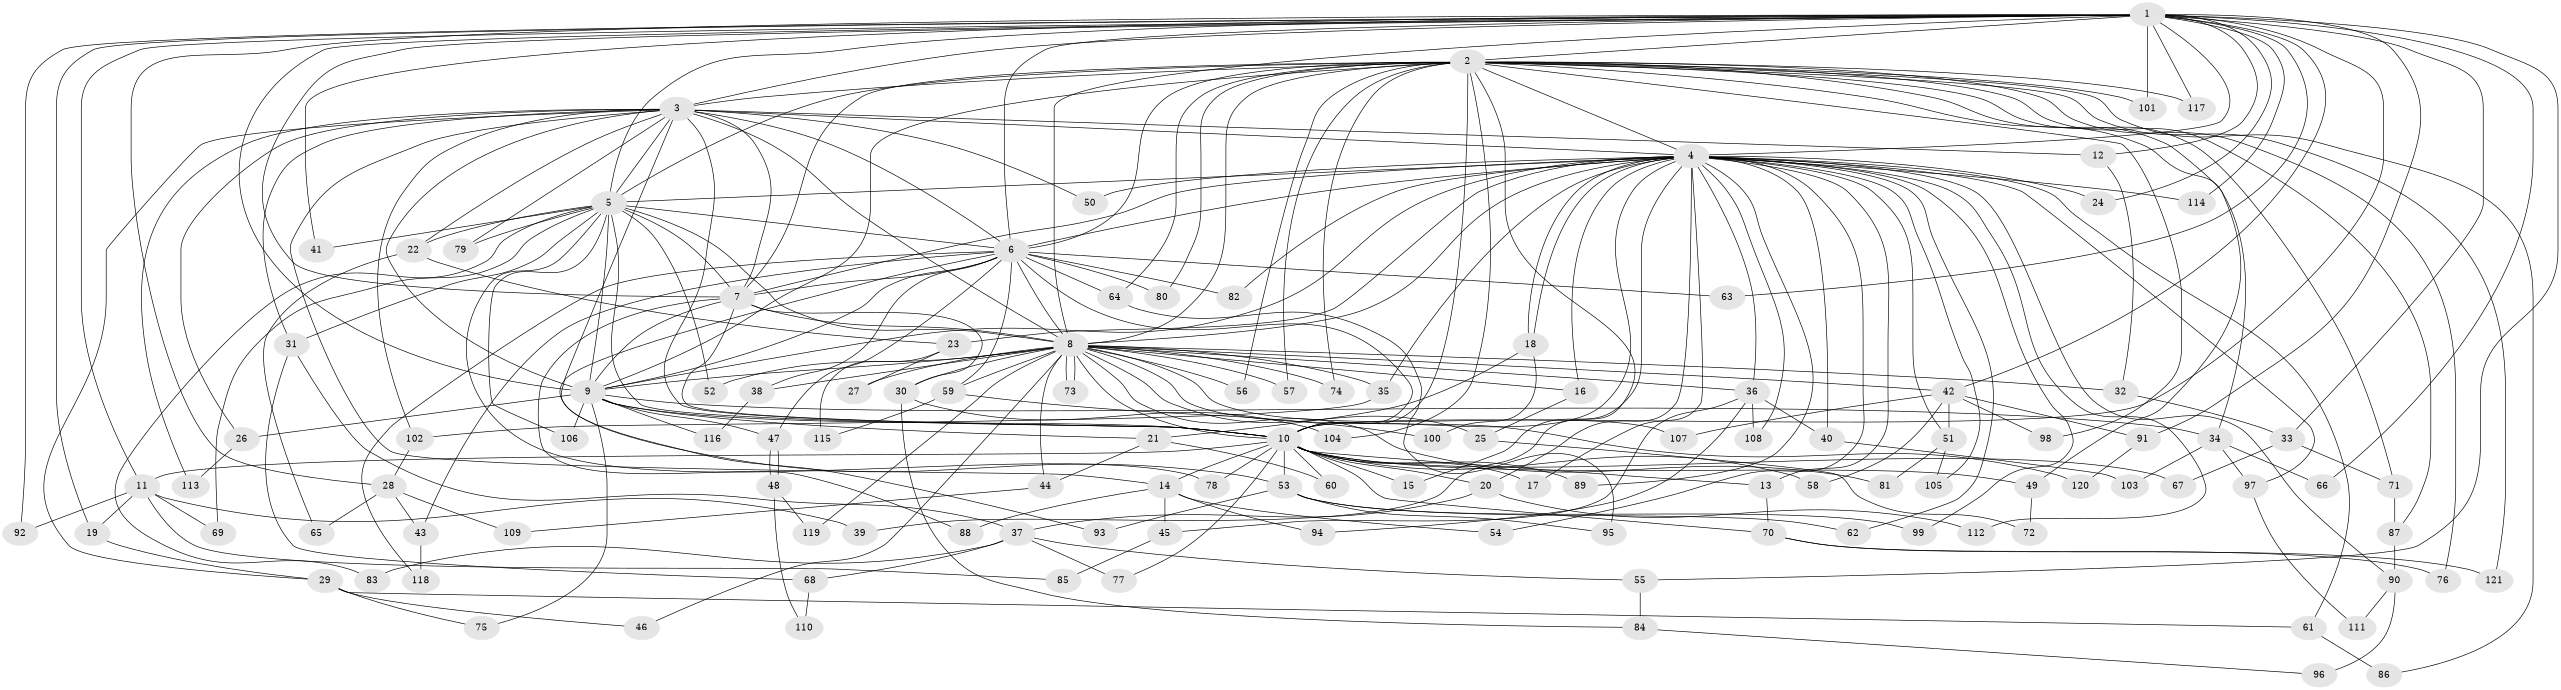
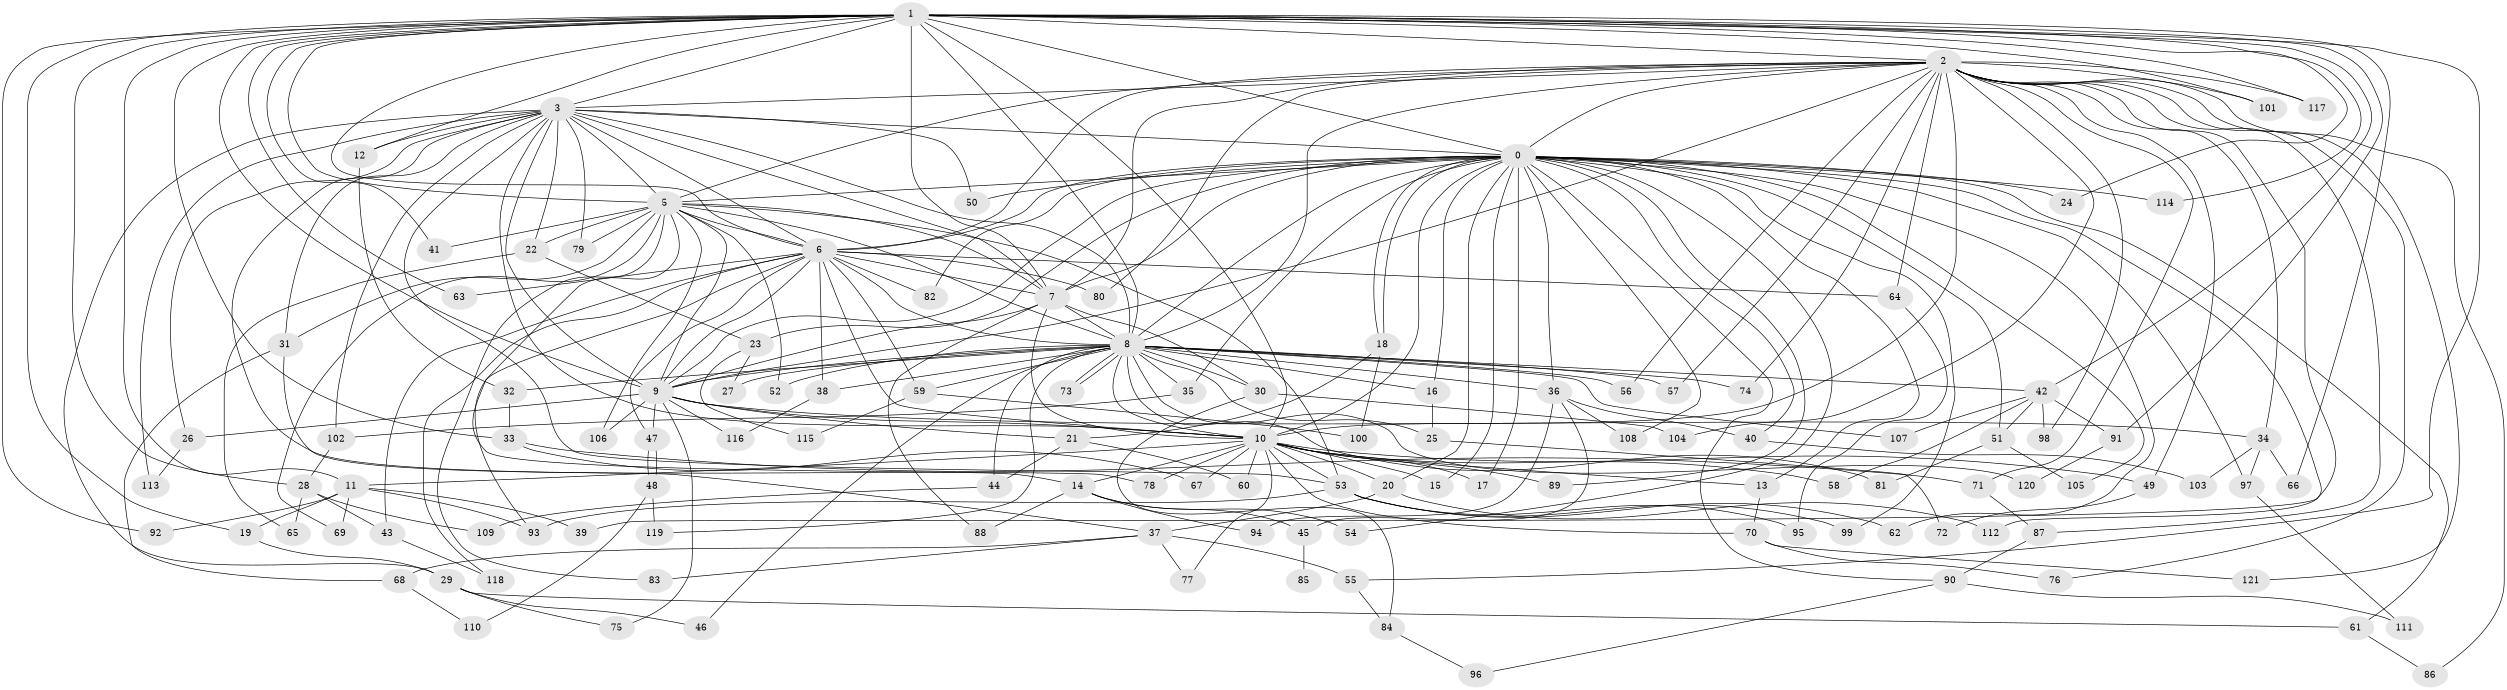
  graph {
    node [color=gray90 style=filled]
    1
    2
    3
-   4
+   4 [label=0]
    5
    6
    7
    8
    9
    10
    11
    12
    19
    24
    28
    33
    41
    42
    55
    63
    66
    91
    92
    101
    114
    117
    34
    39
    49
    56
    57
    64
    71
    74
    76
    80
    86
    87
    98
    104
    121
    14
    22
    26
    29
    31
    50
    53
    79
    102
    113
    13
    15
    16
    17
    18
    20
    23
    35
    36
    40
    51
    54
    61
    62
    82
    89
    90
    97
    99
    105
    108
    112
    52
    69
    78
    83
    106
    38
    43
    47
    59
    93
    118
    30
    88
    25
    27
    32
    44
    46
    73
    81
    107
    119
    120
    21
    75
    116
    58
    60
    67
    70
    77
    85
    65
    109
    84
    103
    72
    95
    45
    94
    37
    68
    100
    115
    96
    111
    48
    110
    1 -- 2
    1 -- 3
    1 -- 4
    1 -- 5
    1 -- 6
    1 -- 7
    1 -- 8
    1 -- 9
    1 -- 10
    1 -- 11
    1 -- 12
    1 -- 19
    1 -- 24
    1 -- 28
    1 -- 33
    1 -- 41
    1 -- 42
    1 -- 55
    1 -- 63
    1 -- 66
    1 -- 91
    1 -- 92
    1 -- 101
    1 -- 114
    1 -- 117
    2 -- 3
    2 -- 4
    2 -- 5
    2 -- 6
    2 -- 7
    2 -- 8
    2 -- 9
    2 -- 10
    2 -- 101
    2 -- 117
    2 -- 34
    2 -- 39
    2 -- 49
    2 -- 56
    2 -- 57
    2 -- 64
    2 -- 71
    2 -- 74
    2 -- 76
    2 -- 80
    2 -- 86
    2 -- 87
    2 -- 98
    2 -- 104
    2 -- 121
    3 -- 4
    3 -- 5
    3 -- 6
    3 -- 7
    3 -- 8
    3 -- 9
    3 -- 10
    3 -- 12
    3 -- 14
    3 -- 22
    3 -- 26
    3 -- 29
    3 -- 31
    3 -- 50
    3 -- 53
    3 -- 79
    3 -- 102
    3 -- 113
    4 -- 5
    4 -- 6
    4 -- 7
    4 -- 8
    4 -- 9
    4 -- 10
    4 -- 24
    4 -- 114
    4 -- 50
    4 -- 13
    4 -- 15
    4 -- 16
    4 -- 17
    4 -- 18
    4 -- 18
    4 -- 20
    4 -- 23
    4 -- 35
    4 -- 36
    4 -- 40
    4 -- 51
    4 -- 54
    4 -- 61
    4 -- 62
    4 -- 82
    4 -- 89
    4 -- 90
    4 -- 97
    4 -- 99
    4 -- 105
    4 -- 108
    4 -- 112
    5 -- 6
    5 -- 7
    5 -- 8
    5 -- 9
-   5 -- 10
+   5 -- 53
    5 -- 41
    5 -- 22
    5 -- 31
    5 -- 79
    5 -- 52
    5 -- 69
    5 -- 78
    5 -- 83
    5 -- 106
    6 -- 7
    6 -- 8
    6 -- 9
    6 -- 10
    6 -- 63
    6 -- 64
    6 -- 80
    6 -- 82
    6 -- 38
    6 -- 43
    6 -- 47
    6 -- 59
    6 -- 93
    6 -- 118
    7 -- 8
    7 -- 9
    7 -- 10
    7 -- 30
    7 -- 88
    8 -- 9
    8 -- 10
    8 -- 42
    8 -- 56
    8 -- 57
    8 -- 74
    8 -- 16
    8 -- 35
    8 -- 36
    8 -- 52
    8 -- 38
    8 -- 59
    8 -- 30
    8 -- 25
    8 -- 27
    8 -- 32
    8 -- 44
    8 -- 46
    8 -- 73
    8 -- 73
    8 -- 81
    8 -- 107
    8 -- 119
    8 -- 120
    9 -- 10
    9 -- 34
    9 -- 26
    9 -- 106
    9 -- 47
    9 -- 21
    9 -- 75
    9 -- 116
    10 -- 11
    10 -- 49
    10 -- 14
    10 -- 53
    10 -- 13
    10 -- 15
    10 -- 17
    10 -- 20
    10 -- 89
    10 -- 78
    10 -- 58
    10 -- 60
    10 -- 67
    10 -- 70
    10 -- 77
    11 -- 19
    11 -- 92
    11 -- 39
    11 -- 69
-   11 -- 85
+   11 -- 93
    12 -- 32
    19 -- 29
    28 -- 43
    28 -- 65
    28 -- 109
    33 -- 71
    33 -- 67
    42 -- 91
    42 -- 98
    42 -- 51
    42 -- 107
    42 -- 58
    55 -- 84
    91 -- 120
    34 -- 66
    34 -- 97
    34 -- 103
    49 -- 72
    64 -- 95
    71 -- 87
    87 -- 90
    14 -- 54
    14 -- 88
    14 -- 45
    14 -- 94
    22 -- 23
    22 -- 65
    26 -- 113
    29 -- 61
    29 -- 46
    29 -- 75
    31 -- 37
    31 -- 68
    53 -- 62
    53 -- 99
    53 -- 93
    53 -- 95
    102 -- 28
    13 -- 70
    16 -- 25
    18 -- 21
    18 -- 100
    20 -- 112
    20 -- 37
    23 -- 27
    23 -- 115
    35 -- 102
    36 -- 40
    36 -- 108
    36 -- 45
    36 -- 94
    40 -- 103
    51 -- 105
    51 -- 81
    61 -- 86
    90 -- 96
    90 -- 111
    97 -- 111
    38 -- 116
    43 -- 118
    47 -- 48
    47 -- 48
    59 -- 100
    59 -- 115
    30 -- 104
    30 -- 84
    25 -- 72
    32 -- 33
    44 -- 109
    21 -- 44
    21 -- 60
    70 -- 76
    70 -- 121
    84 -- 96
    45 -- 85
    37 -- 55
    37 -- 83
    37 -- 77
    37 -- 68
    68 -- 110
    48 -- 119
    48 -- 110
  }
